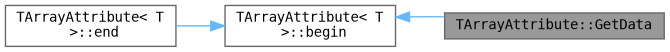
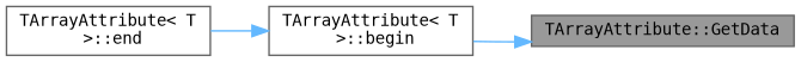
  digraph {
    fontname="DejaVu Sans Mono"
    rankdir=RL
    node [color=grey40 fillcolor=white fontname="DejaVu Sans Mono" fontsize=10 shape=box style=filled]
    edge [color=steelblue1 dir=back fontname="DejaVu Sans Mono" fontsize=10 labelfontname=Helvetica labelfontsize=10 style=solid]
    n1 [color=gray40 fillcolor=grey60 fontcolor=black height=0.2 label="TArrayAttribute::GetData" width=0.4]
    n2 [height=0.2 label="TArrayAttribute\< T\l \>::begin" width=0.4]
    n3 [height=0.2 label="TArrayAttribute\< T\l \>::end" width=0.4]
-   n2 -> n1
+   n1 -> n2
    n2 -> n3
  }
